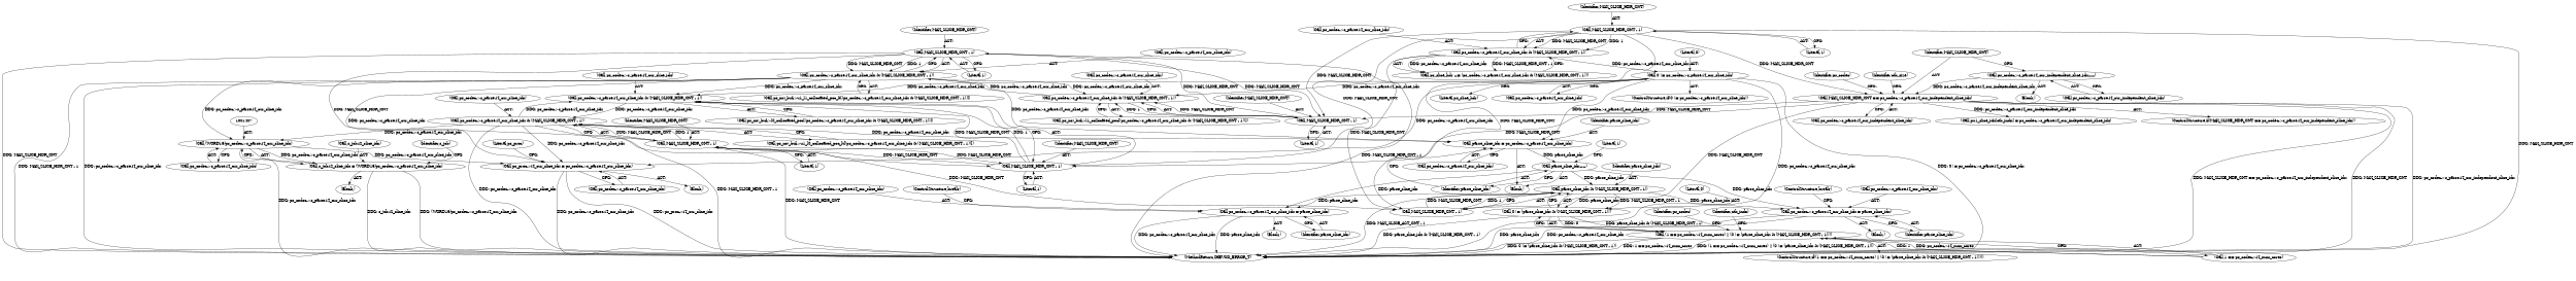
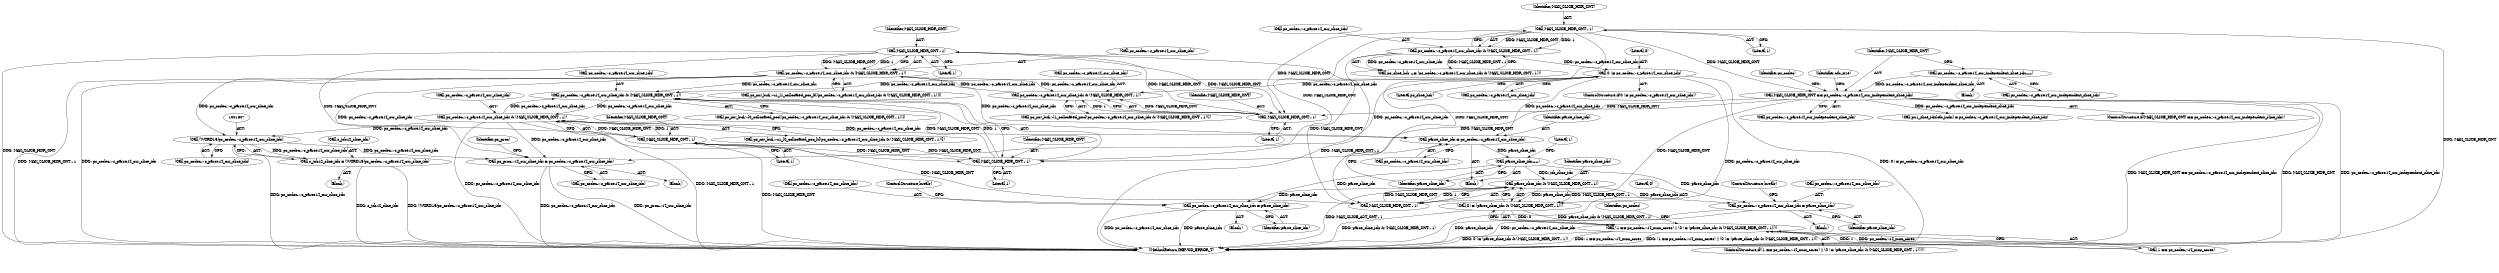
  digraph {
    n1 [label="(Call,ps_codec->s_parse.i4_cur_slice_idx & (MAX_SLICE_HDR_CNT - 1))"]
    n2 [label="(Call,ps_codec->s_parse.i4_cur_slice_idx & (MAX_SLICE_HDR_CNT - 1))"]
    n3 [label="(Call,MAX_SLICE_HDR_CNT - 1)"]
    n4 [label="(Call,ps_mv_buf->l0_collocated_poc[(ps_codec->s_parse.i4_cur_slice_idx & (MAX_SLICE_HDR_CNT - 1))])"]
    n5 [label="(Call,(WORD16)ps_codec->s_parse.i4_cur_slice_idx)"]
    n6 [label="(Call,ps_proc->i4_cur_slice_idx = ps_codec->s_parse.i4_cur_slice_idx)"]
    n7 [label="(Call,parse_slice_idx = ps_codec->s_parse.i4_cur_slice_idx)"]
    n8 [label="(MethodReturn,IHEVCD_ERROR_T)"]
    n9 [label="(Call,MAX_SLICE_HDR_CNT - 1)"]
    n10 [label="(Call,ps_mv_buf->u1_l0_collocated_poc_lt[(ps_codec->s_parse.i4_cur_slice_idx & (MAX_SLICE_HDR_CNT - 1))])"]
    n11 [label="(Literal,1)"]
    n12 [label="(Call,ps_codec->s_parse.i4_cur_slice_idx & (MAX_SLICE_HDR_CNT - 1))"]
    n13 [label="(Call,ps_codec->s_parse.i4_cur_slice_idx & (MAX_SLICE_HDR_CNT - 1))"]
    n14 [label="(Call,MAX_SLICE_HDR_CNT - 1)"]
    n15 [label="(Call,ps_mv_buf->u1_l1_collocated_poc_lt[(ps_codec->s_parse.i4_cur_slice_idx & (MAX_SLICE_HDR_CNT - 1))])"]
    n16 [label="(Call,MAX_SLICE_HDR_CNT - 1)"]
    n17 [label="(Call,ps_mv_buf->l1_collocated_poc[(ps_codec->s_parse.i4_cur_slice_idx & (MAX_SLICE_HDR_CNT - 1))])"]
    n18 [label="(Call,MAX_SLICE_HDR_CNT - 1)"]
    n19 [label="(Literal,1)"]
    n20 [label="(Call,s_job.i2_slice_idx = (WORD16)ps_codec->s_parse.i4_cur_slice_idx)"]
    n21 [label="(Call,ps_codec->s_parse.i4_cur_slice_idx)"]
    n22 [label="(Block,)"]
    n23 [label="(Call,ps_codec->s_parse.i4_cur_slice_idx)"]
    n24 [label="(Call,parse_slice_idx++)"]
    n25 [label="(Block,)"]
    n26 [label="(Call,ps_codec->s_parse.i4_cur_slice_idx)"]
    n27 [label="(Literal,1)"]
    n28 [label="(Call,0 != ps_codec->s_parse.i4_cur_slice_idx)"]
    n29 [label="(ControlStructure,if(0 != ps_codec->s_parse.i4_cur_slice_idx))"]
    n30 [label="(Call,ps_codec->s_parse.i4_cur_slice_idx)"]
    n31 [label="(Call,ps_codec->s_parse.i4_cur_slice_idx & (MAX_SLICE_HDR_CNT - 1))"]
    n32 [label="(Call,MAX_SLICE_HDR_CNT - 1)"]
    n33 [label="(Call,ps_slice_hdr += (ps_codec->s_parse.i4_cur_slice_idx & (MAX_SLICE_HDR_CNT - 1)))"]
    n34 [label="(Call,MAX_SLICE_HDR_CNT == ps_codec->s_parse.i4_cur_independent_slice_idx)"]
    n35 [label="(Literal,1)"]
    n36 [label="(Call,ps_codec->s_parse.i4_cur_independent_slice_idx)"]
    n37 [label="(Call,pu1_slice_idx[ctb_indx] = ps_codec->s_parse.i4_cur_independent_slice_idx)"]
    n38 [label="(ControlStructure,if(MAX_SLICE_HDR_CNT == ps_codec->s_parse.i4_cur_independent_slice_idx))"]
    n39 [label="(Call,parse_slice_idx & (MAX_SLICE_HDR_CNT - 1))"]
    n40 [label="(Call,ps_codec->s_parse.i4_cur_independent_slice_idx++)"]
    n41 [label="(Call,ps_codec->s_parse.i4_cur_independent_slice_idx)"]
    n42 [label="(Block,)"]
    n43 [label="(Literal,1)"]
    n44 [label="(Block,)"]
    n45 [label="(Call,ps_codec->s_parse.i4_cur_slice_idx = parse_slice_idx)"]
    n46 [label="(Call,ps_codec->s_parse.i4_cur_slice_idx = parse_slice_idx)"]
    n47 [label="(Identifier,parse_slice_idx)"]
    n48 [label="(Call,0 != (parse_slice_idx & (MAX_SLICE_HDR_CNT - 1)))"]
    n49 [label="(Block,)"]
    n50 [label="(Identifier,parse_slice_idx)"]
    n51 [label="(Identifier,parse_slice_idx)"]
    n52 [label="(Block,)"]
    n53 [label="(Call,(1 == ps_codec->i4_num_cores) || (0 != (parse_slice_idx & (MAX_SLICE_HDR_CNT - 1))))"]
    n54 [label="(Call,1 == ps_codec->i4_num_cores)"]
    n55 [label="(ControlStructure,if((1 == ps_codec->i4_num_cores) || (0 != (parse_slice_idx & (MAX_SLICE_HDR_CNT - 1)))))"]
-   n56 [label="(Identifier,s_job)"]
    n57 [label="(Literal,1)"]
    n58 [label="(Identifier,parse_slice_idx)"]
    n59 [label="(Identifier,ps_codec)"]
-   n60 [label="(Literal,ps_proc)"]
-   n61 [label="(Identifier,ctb_indx)"]
+   n60 [label="(Identifier,ps_proc)"]
    n62 [label="(Call,ps_codec->s_parse.i4_cur_slice_idx)"]
    n63 [label="(Literal,ps_slice_hdr)"]
    n64 [label="(ControlStructure,break;)"]
    n65 [label="(Call,ps_codec->s_parse.i4_cur_slice_idx)"]
    n66 [label="(Identifier,parse_slice_idx)"]
    n67 [label="(Identifier,ctb_size)"]
    n68 [label="(Literal,0)"]
    n69 [label="(Call,ps_codec->s_parse.i4_cur_slice_idx)"]
    n70 [label="(Call,s_job.i2_slice_idx)"]
    n71 [label="(Call,ps_codec->s_parse.i4_cur_slice_idx)"]
    n72 [label="(Call,ps_codec->s_parse.i4_cur_slice_idx)"]
    n73 [label="(Identifier,MAX_SLICE_HDR_CNT)"]
    n74 [label="(Identifier,MAX_SLICE_HDR_CNT)"]
    n75 [label="(Identifier,MAX_SLICE_HDR_CNT)"]
    n76 [label="(Identifier,MAX_SLICE_HDR_CNT)"]
    n77 [label="(Literal,0)"]
    n78 [label="(Call,ps_codec->s_parse.i4_cur_slice_idx)"]
    n79 [label="(Identifier,ps_codec)"]
    n80 [label="(ControlStructure,break;)"]
    n81 [label="(Identifier,MAX_SLICE_HDR_CNT)"]
    n82 [label="(Call,ps_codec->s_parse.i4_cur_slice_idx)"]
    n83 [label="(Identifier,MAX_SLICE_HDR_CNT)"]
-   1001407
+   1001407 [label=1001807]
    n1 -> n2 [label="DDG: ps_codec->s_parse.i4_cur_slice_idx"]
    n1 -> n3 [label="CFG: "]
    n1 -> n4 [label="AST: "]
    n2 -> n1 [label="DDG: ps_codec->s_parse.i4_cur_slice_idx"]
    n2 -> n5 [label="DDG: ps_codec->s_parse.i4_cur_slice_idx"]
    n2 -> n6 [label="DDG: ps_codec->s_parse.i4_cur_slice_idx"]
    n2 -> n7 [label="DDG: ps_codec->s_parse.i4_cur_slice_idx"]
    n2 -> n8 [label="DDG: MAX_SLICE_HDR_CNT - 1"]
    n2 -> n8 [label="DDG: ps_codec->s_parse.i4_cur_slice_idx"]
    n2 -> n9 [label="CFG: "]
    n2 -> n10 [label="AST: "]
    n3 -> n1 [label="AST: "]
    n3 -> n1 [label="DDG: MAX_SLICE_HDR_CNT"]
    n3 -> n1 [label="DDG: 1"]
    n3 -> n9 [label="DDG: MAX_SLICE_HDR_CNT"]
    n3 -> n11 [label="CFG: "]
    n4 -> n1 [label="CFG: "]
    n5 -> n6 [label="DDG: ps_codec->s_parse.i4_cur_slice_idx"]
    n5 -> n8 [label="DDG: ps_codec->s_parse.i4_cur_slice_idx"]
    n5 -> n20 [label="AST: "]
    n5 -> n20 [label="DDG: ps_codec->s_parse.i4_cur_slice_idx"]
    n5 -> n21 [label="CFG: "]
    n6 -> n8 [label="DDG: ps_codec->s_parse.i4_cur_slice_idx"]
    n6 -> n8 [label="DDG: ps_proc->i4_cur_slice_idx"]
    n6 -> n22 [label="AST: "]
    n6 -> n23 [label="CFG: "]
    n7 -> n24 [label="DDG: parse_slice_idx"]
    n7 -> n25 [label="AST: "]
    n7 -> n26 [label="CFG: "]
    n9 -> n2 [label="AST: "]
    n9 -> n2 [label="DDG: MAX_SLICE_HDR_CNT"]
    n9 -> n2 [label="DDG: 1"]
    n9 -> n3 [label="DDG: MAX_SLICE_HDR_CNT"]
    n9 -> n8 [label="DDG: MAX_SLICE_HDR_CNT"]
    n9 -> n18 [label="DDG: MAX_SLICE_HDR_CNT"]
    n9 -> n43 [label="CFG: "]
    n10 -> n2 [label="CFG: "]
    n11 -> n3 [label="AST: "]
    n12 -> n1 [label="DDG: ps_codec->s_parse.i4_cur_slice_idx"]
    n12 -> n5 [label="DDG: ps_codec->s_parse.i4_cur_slice_idx"]
    n12 -> n6 [label="DDG: ps_codec->s_parse.i4_cur_slice_idx"]
    n12 -> n7 [label="DDG: ps_codec->s_parse.i4_cur_slice_idx"]
    n12 -> n8 [label="DDG: MAX_SLICE_HDR_CNT - 1"]
    n12 -> n8 [label="DDG: ps_codec->s_parse.i4_cur_slice_idx"]
    n12 -> n13 [label="DDG: ps_codec->s_parse.i4_cur_slice_idx"]
    n12 -> n14 [label="CFG: "]
    n12 -> n15 [label="AST: "]
    n13 -> n12 [label="DDG: ps_codec->s_parse.i4_cur_slice_idx"]
    n13 -> n16 [label="CFG: "]
    n13 -> n17 [label="AST: "]
    n14 -> n3 [label="DDG: MAX_SLICE_HDR_CNT"]
    n14 -> n8 [label="DDG: MAX_SLICE_HDR_CNT"]
    n14 -> n12 [label="AST: "]
    n14 -> n12 [label="DDG: MAX_SLICE_HDR_CNT"]
    n14 -> n12 [label="DDG: 1"]
    n14 -> n16 [label="DDG: MAX_SLICE_HDR_CNT"]
    n14 -> n18 [label="DDG: MAX_SLICE_HDR_CNT"]
    n14 -> n19 [label="CFG: "]
    n15 -> n12 [label="CFG: "]
    n16 -> n13 [label="AST: "]
    n16 -> n13 [label="DDG: MAX_SLICE_HDR_CNT"]
    n16 -> n13 [label="DDG: 1"]
    n16 -> n14 [label="DDG: MAX_SLICE_HDR_CNT"]
    n16 -> n27 [label="CFG: "]
    n17 -> n13 [label="CFG: "]
    n18 -> n39 [label="AST: "]
    n18 -> n39 [label="DDG: MAX_SLICE_HDR_CNT"]
    n18 -> n39 [label="DDG: 1"]
    n19 -> n14 [label="AST: "]
    n20 -> n5 [label="CFG: "]
    n20 -> n8 [label="DDG: (WORD16)ps_codec->s_parse.i4_cur_slice_idx"]
    n20 -> n8 [label="DDG: s_job.i2_slice_idx"]
    n20 -> n44 [label="AST: "]
    n21 -> n5 [label="AST: "]
    n23 -> n6 [label="AST: "]
    n24 -> n25 [label="AST: "]
-   n24 -> n39 [label="DDG: parse_slice_idx"]
+   n24 -> n39 [label="DDG: job_slice_idx"]
    n24 -> n45 [label="DDG: parse_slice_idx"]
    n24 -> n46 [label="DDG: parse_slice_idx"]
    n24 -> n47 [label="CFG: "]
    n26 -> n7 [label="AST: "]
    n27 -> n16 [label="AST: "]
    n28 -> n1 [label="DDG: ps_codec->s_parse.i4_cur_slice_idx"]
    n28 -> n6 [label="DDG: ps_codec->s_parse.i4_cur_slice_idx"]
    n28 -> n7 [label="DDG: ps_codec->s_parse.i4_cur_slice_idx"]
    n28 -> n8 [label="DDG: 0 != ps_codec->s_parse.i4_cur_slice_idx"]
    n28 -> n8 [label="DDG: ps_codec->s_parse.i4_cur_slice_idx"]
    n28 -> n13 [label="DDG: ps_codec->s_parse.i4_cur_slice_idx"]
    n28 -> n29 [label="AST: "]
    n28 -> n30 [label="CFG: "]
    n30 -> n28 [label="AST: "]
    n31 -> n8 [label="DDG: MAX_SLICE_HDR_CNT - 1"]
    n31 -> n28 [label="DDG: ps_codec->s_parse.i4_cur_slice_idx"]
    n31 -> n32 [label="CFG: "]
    n31 -> n33 [label="AST: "]
    n31 -> n33 [label="DDG: ps_codec->s_parse.i4_cur_slice_idx"]
    n31 -> n33 [label="DDG: MAX_SLICE_HDR_CNT - 1"]
    n32 -> n3 [label="DDG: MAX_SLICE_HDR_CNT"]
    n32 -> n8 [label="DDG: MAX_SLICE_HDR_CNT"]
    n32 -> n16 [label="DDG: MAX_SLICE_HDR_CNT"]
    n32 -> n18 [label="DDG: MAX_SLICE_HDR_CNT"]
    n32 -> n31 [label="AST: "]
    n32 -> n31 [label="DDG: MAX_SLICE_HDR_CNT"]
    n32 -> n31 [label="DDG: 1"]
    n32 -> n34 [label="DDG: MAX_SLICE_HDR_CNT"]
    n32 -> n35 [label="CFG: "]
    n33 -> n31 [label="CFG: "]
    n34 -> n3 [label="DDG: MAX_SLICE_HDR_CNT"]
    n34 -> n8 [label="DDG: ps_codec->s_parse.i4_cur_independent_slice_idx"]
    n34 -> n8 [label="DDG: MAX_SLICE_HDR_CNT == ps_codec->s_parse.i4_cur_independent_slice_idx"]
    n34 -> n8 [label="DDG: MAX_SLICE_HDR_CNT"]
    n34 -> n16 [label="DDG: MAX_SLICE_HDR_CNT"]
    n34 -> n18 [label="DDG: MAX_SLICE_HDR_CNT"]
    n34 -> n36 [label="CFG: "]
    n34 -> n37 [label="DDG: ps_codec->s_parse.i4_cur_independent_slice_idx"]
    n34 -> n38 [label="AST: "]
    n35 -> n32 [label="AST: "]
    n36 -> n34 [label="AST: "]
    n39 -> n8 [label="DDG: MAX_SLICE_AST_CNT - 1"]
    n39 -> n18 [label="CFG: "]
    n39 -> n45 [label="DDG: parse_slice_idx"]
    n39 -> n46 [label="DDG: parse_slice_idx"]
    n39 -> n48 [label="AST: "]
    n39 -> n48 [label="DDG: parse_slice_idx"]
    n39 -> n48 [label="DDG: MAX_SLICE_HDR_CNT - 1"]
    n40 -> n34 [label="DDG: ps_codec->s_parse.i4_cur_independent_slice_idx"]
    n40 -> n41 [label="CFG: "]
    n40 -> n42 [label="AST: "]
    n41 -> n40 [label="AST: "]
    n43 -> n9 [label="AST: "]
    n45 -> n8 [label="DDG: parse_slice_idx"]
    n45 -> n8 [label="DDG: ps_codec->s_parse.i4_cur_slice_idx"]
    n45 -> n49 [label="AST: "]
    n45 -> n50 [label="CFG: "]
    n46 -> n8 [label="DDG: parse_slice_idx"]
    n46 -> n8 [label="DDG: ps_codec->s_parse.i4_cur_slice_idx"]
    n46 -> n51 [label="CFG: "]
    n46 -> n52 [label="AST: "]
    n47 -> n7 [label="CFG: "]
    n47 -> n24 [label="AST: "]
    n48 -> n8 [label="DDG: parse_slice_idx & (MAX_SLICE_HDR_CNT - 1)"]
    n48 -> n39 [label="CFG: "]
    n48 -> n53 [label="AST: "]
    n48 -> n53 [label="DDG: 0"]
    n48 -> n53 [label="DDG: parse_slice_idx & (MAX_SLICE_HDR_CNT - 1)"]
    n50 -> n45 [label="AST: "]
    n51 -> n46 [label="AST: "]
    n53 -> n8 [label="DDG: 1 == ps_codec->i4_num_cores"]
    n53 -> n8 [label="DDG: (1 == ps_codec->i4_num_cores) || (0 != (parse_slice_idx & (MAX_SLICE_HDR_CNT - 1)))"]
    n53 -> n8 [label="DDG: 0 != (parse_slice_idx & (MAX_SLICE_HDR_CNT - 1))"]
    n53 -> n48 [label="CFG: "]
    n53 -> n54 [label="CFG: "]
    n53 -> n55 [label="AST: "]
    n54 -> n53 [label="AST: "]
    n54 -> n53 [label="DDG: 1"]
    n54 -> n53 [label="DDG: ps_codec->i4_num_cores"]
-   n56 -> n20 [label="CFG: "]
    n57 -> n24 [label="CFG: "]
    n58 -> n7 [label="AST: "]
    n59 -> n53 [label="CFG: "]
    n60 -> n6 [label="CFG: "]
-   n61 -> n53 [label="CFG: "]
    n62 -> n2 [label="AST: "]
-   n28 -> n63 [label="CFG: "]
+   n63 -> n28 [label="CFG: "]
    n64 -> n45 [label="CFG: "]
    n65 -> n13 [label="AST: "]
    n66 -> n39 [label="AST: "]
    n67 -> n34 [label="CFG: "]
    n68 -> n28 [label="AST: "]
    n69 -> n12 [label="AST: "]
    n70 -> n20 [label="AST: "]
    n71 -> n31 [label="AST: "]
    n72 -> n45 [label="AST: "]
    n73 -> n16 [label="AST: "]
    n74 -> n3 [label="AST: "]
    n75 -> n32 [label="AST: "]
    n76 -> n9 [label="AST: "]
    n77 -> n48 [label="AST: "]
    n78 -> n46 [label="AST: "]
    n79 -> n34 [label="CFG: "]
    n80 -> n46 [label="CFG: "]
    n81 -> n34 [label="AST: "]
    n81 -> n40 [label="CFG: "]
    n82 -> n1 [label="AST: "]
    n83 -> n14 [label="AST: "]
    1001407 -> n5 [label="AST: "]
  }
